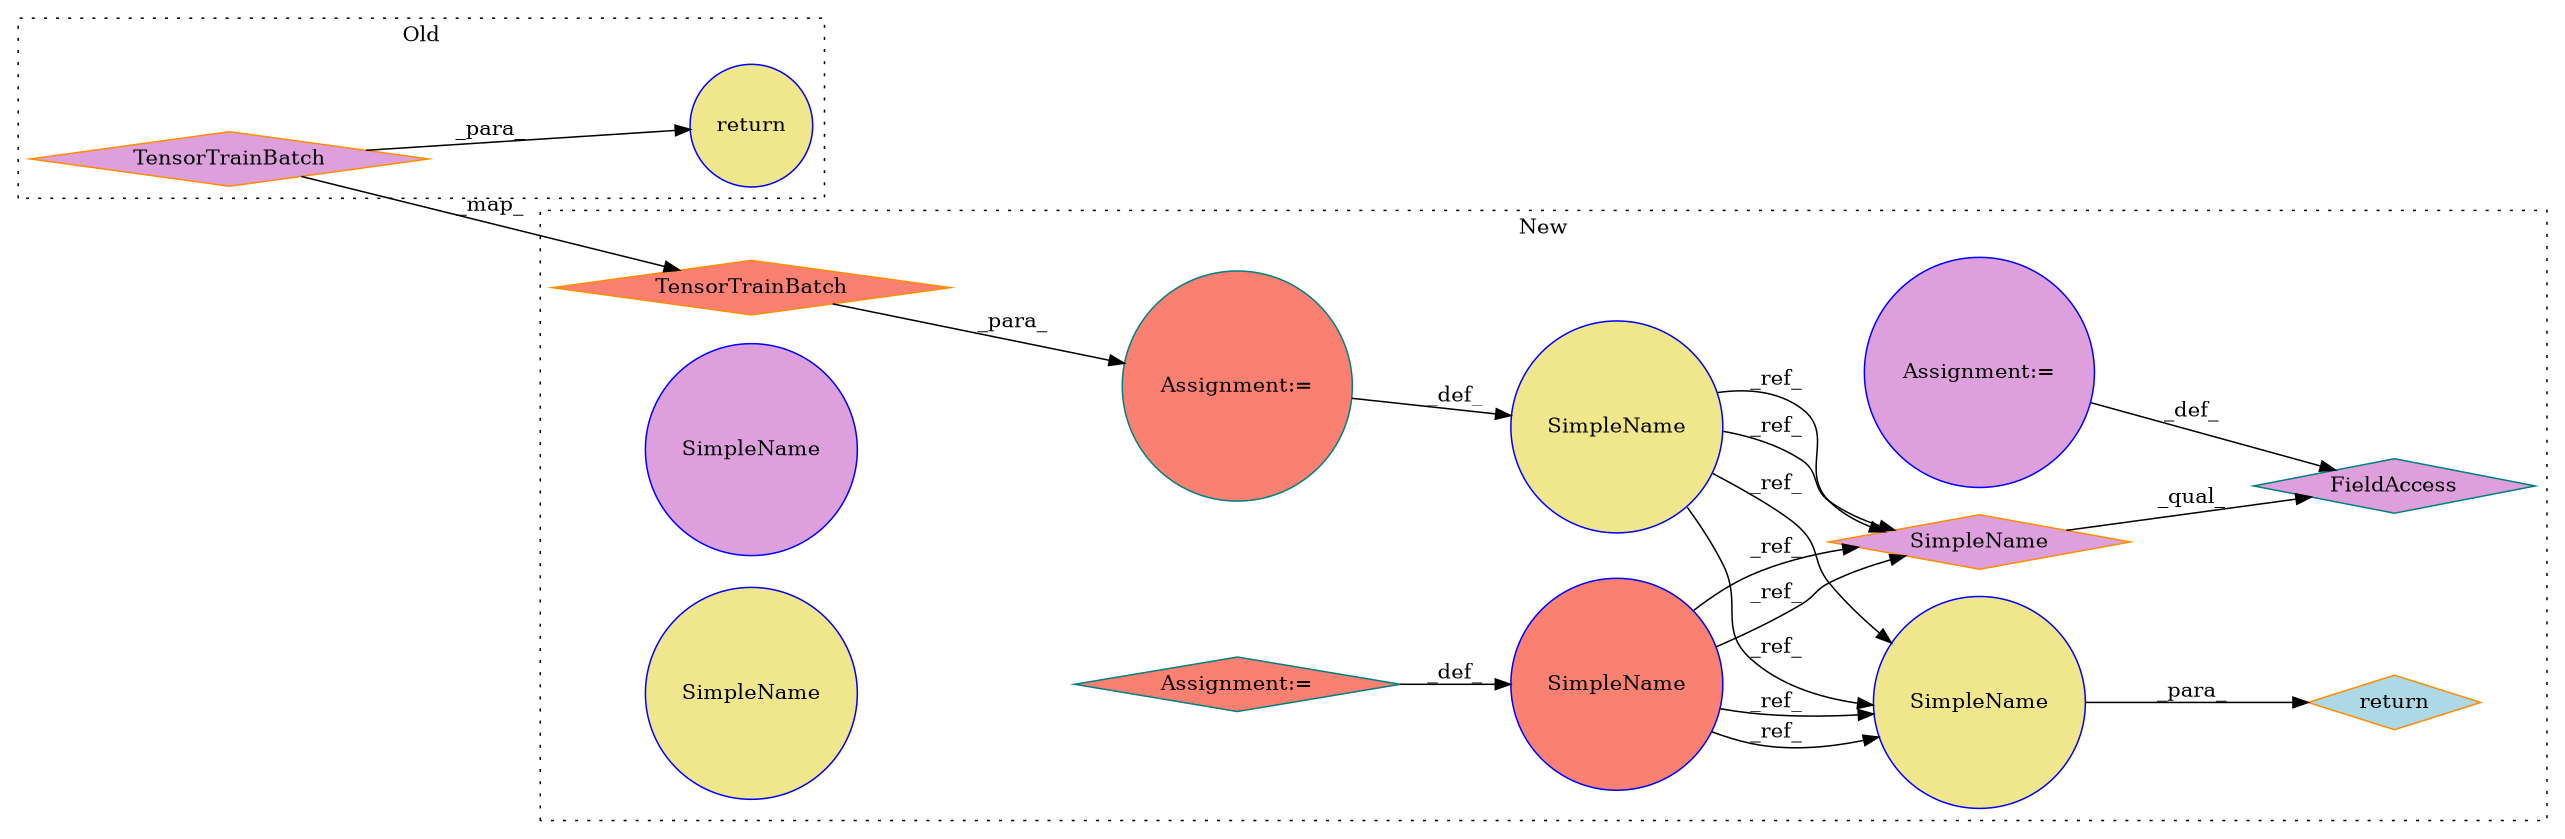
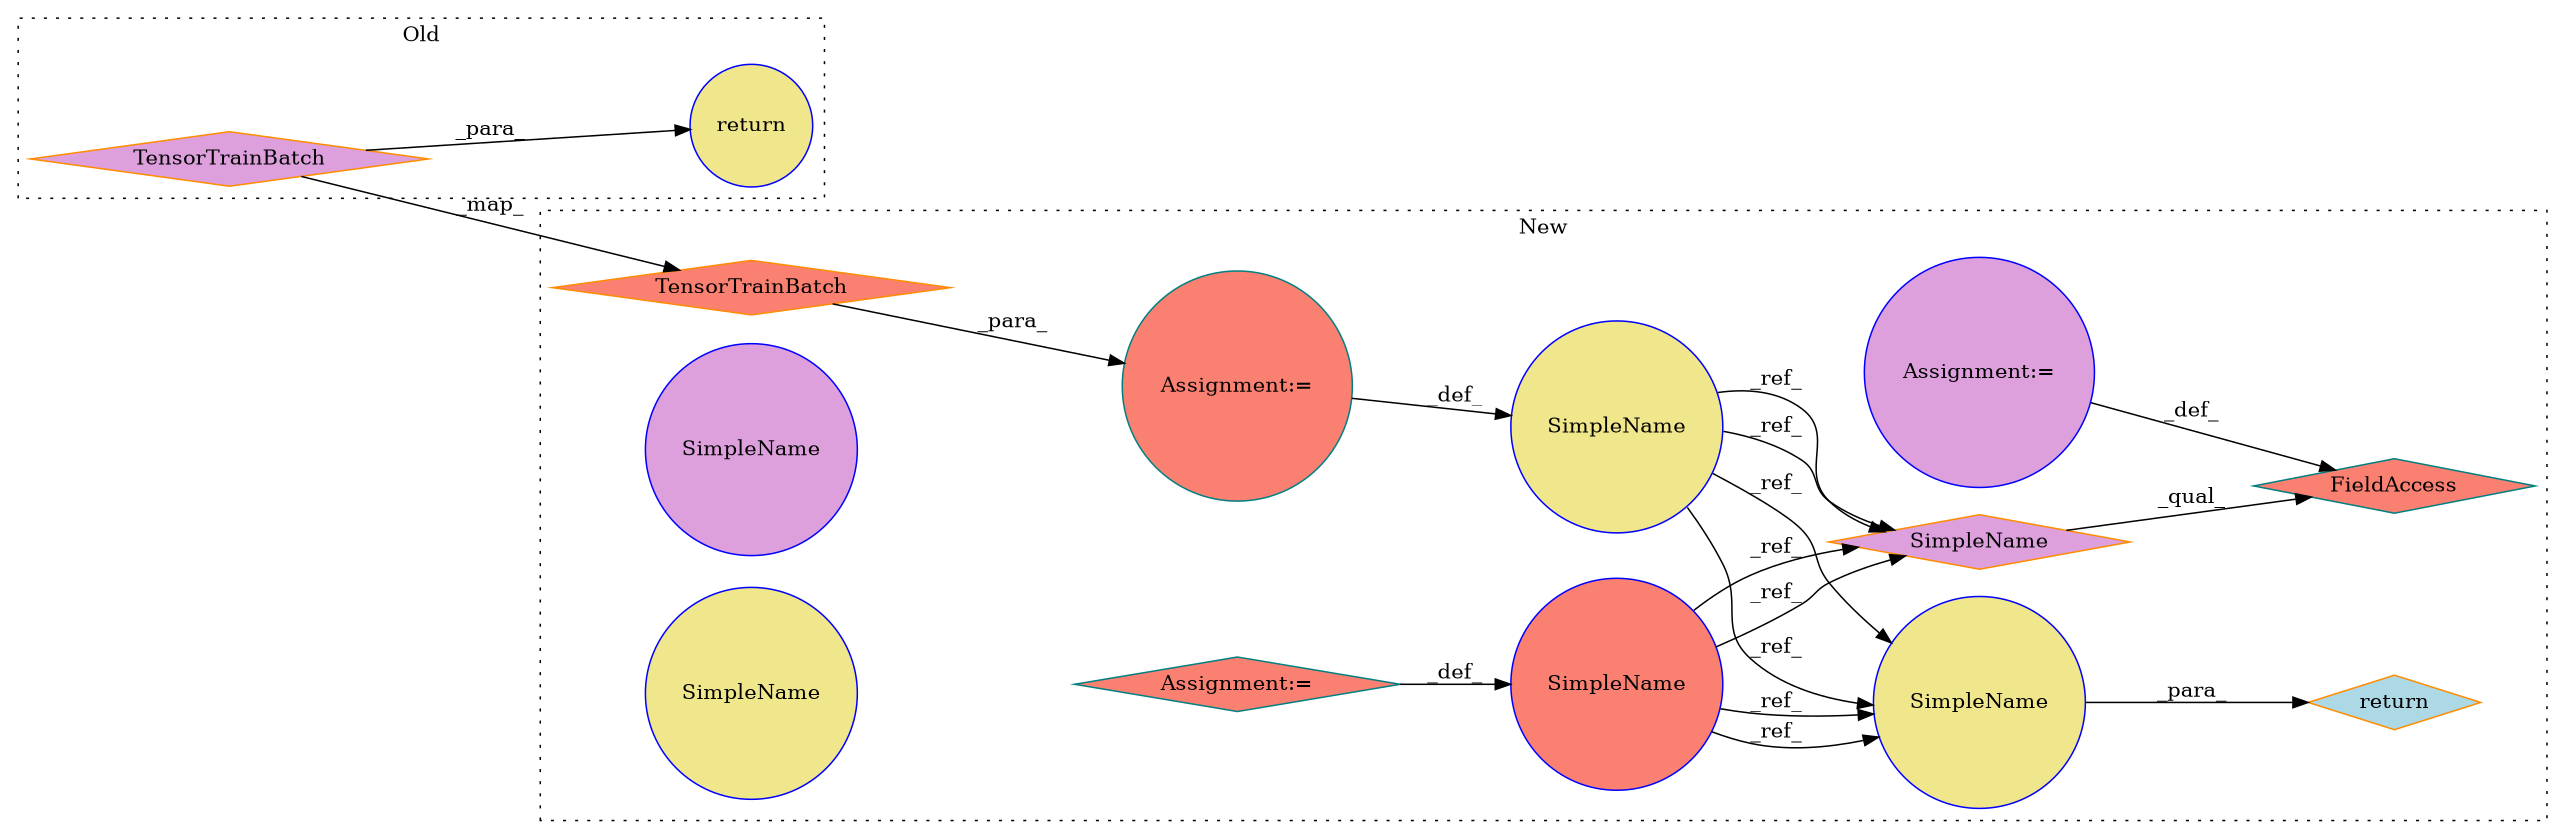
  digraph {
    rankdir=LR
    node [a=42 l=3 s=14105 shape=circle style=filled fillcolor=salmon color=blue]
    n1 [a=32 l="17,1" label=TensorTrainBatch s="13884,13955" shape=diamond fillcolor=plum color=darkorange]
    n2 [a=41 l=7 label=return s=13877 fillcolor=khaki]
    n3 [a=32 l="17,1" label=TensorTrainBatch s="13946,14017" shape=diamond color=darkorange]
-   n4 [a=22 l=17 label=FieldAccess shape=diamond fillcolor=plum color=teal]
+   n4 [a=22 l=17 label=FieldAccess shape=diamond color=teal]
    n5 [a=7 l=1 label="Assignment:=" s=14122 fillcolor=plum]
    n6 [a=7 l=1 label="Assignment:=" s=13945 color=teal]
    n7 [a=7 l=1 label="Assignment:=" s=14043 shape=diamond color=teal]
    n8 [label=SimpleName s=14040]
    n9 [a=41 l=7 label=return s=14134 shape=diamond fillcolor=lightblue color=darkorange]
    n10 [label=SimpleName s=13942 fillcolor=khaki]
    n11 [label=SimpleName fillcolor=plum]
    n12 [label=SimpleName s=14141 fillcolor=khaki]
    n13 [label=SimpleName s=14141 fillcolor=khaki]
    n14 [label=SimpleName shape=diamond fillcolor=plum color=darkorange]
    subgraph cluster_1 {
      label=Old
      style=dotted
      n1
      n2
    }
    subgraph cluster_2 {
      label=New
      style=dotted
      n3
      n4
      n5
      n6
      n7
      n8
      n9
      n10
      n11
      n12
      n13
      n14
    }
    n1 -> n2 [label=_para_]
    n1 -> n3 [label=_map_]
    n3 -> n6 [label=_para_]
    n5 -> n4 [label=_def_]
    n6 -> n10 [label=_def_]
    n7 -> n8 [label=_def_]
    n8 -> n13 [label=_ref_]
    n8 -> n13 [label=_ref_]
    n8 -> n14 [label=_ref_]
    n8 -> n14 [label=_ref_]
    n10 -> n13 [label=_ref_]
    n10 -> n13 [label=_ref_]
    n10 -> n14 [label=_ref_]
    n10 -> n14 [label=_ref_]
    n13 -> n9 [label=_para_]
    n14 -> n4 [label=_qual_]
  }
